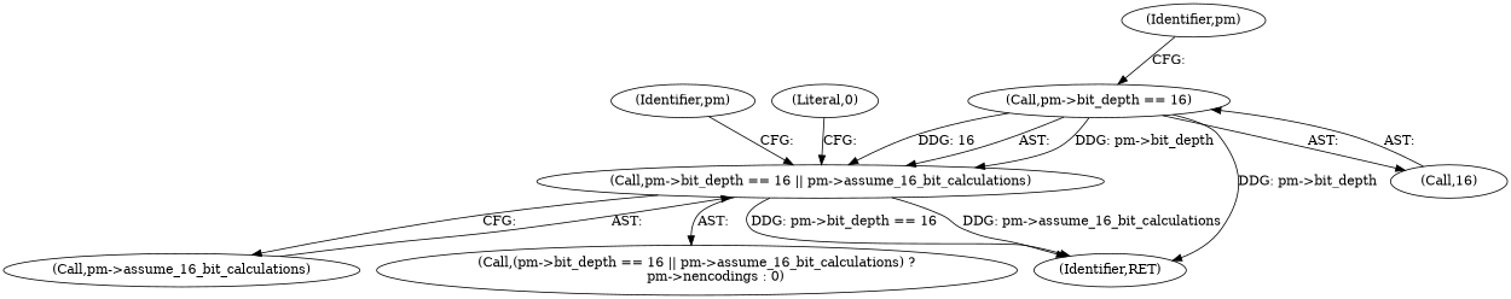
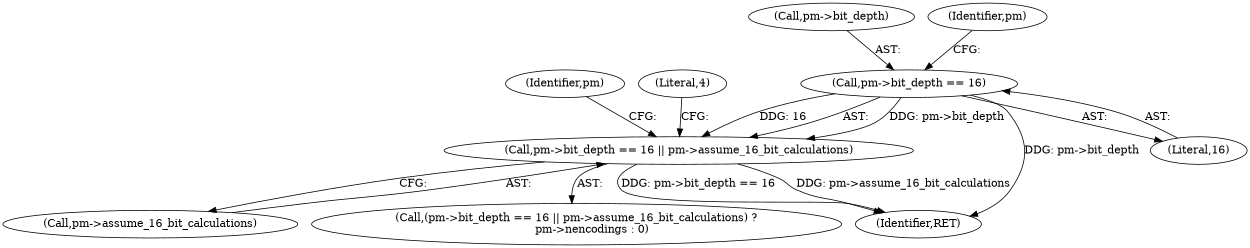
  digraph {
    n1 [label="(Call,pm->bit_depth == 16)"]
    n2 [label="(Call,pm->bit_depth == 16 || pm->assume_16_bit_calculations)"]
    n3 [label="(Identifier,RET)"]
-   n4 [label="(Call,16)"]
+   n4 [label="(Literal,16)"]
    n5 [label="(Call,pm->assume_16_bit_calculations)"]
    n6 [label="(Call,(pm->bit_depth == 16 || pm->assume_16_bit_calculations) ?\n         pm->nencodings : 0)"]
+   n7 [label="(Call,pm->bit_depth)"]
    n8 [label="(Identifier,pm)"]
    n9 [label="(Identifier,pm)"]
-   n10 [label="(Literal,0)"]
+   n10 [label="(Literal,4)"]
    n1 -> n2 [label="AST: "]
    n1 -> n2 [label="DDG: pm->bit_depth"]
    n1 -> n2 [label="DDG: 16"]
    n1 -> n3 [label="DDG: pm->bit_depth"]
    n1 -> n4 [label="AST: "]
    n2 -> n3 [label="DDG: pm->assume_16_bit_calculations"]
    n2 -> n3 [label="DDG: pm->bit_depth == 16"]
    n2 -> n5 [label="CFG: "]
    n2 -> n6 [label="AST: "]
    n4 -> n1 [label="AST: "]
    n5 -> n2 [label="AST: "]
+   n7 -> n1 [label="AST: "]
    n8 -> n1 [label="CFG: "]
    n9 -> n2 [label="CFG: "]
    n10 -> n2 [label="CFG: "]
  }
